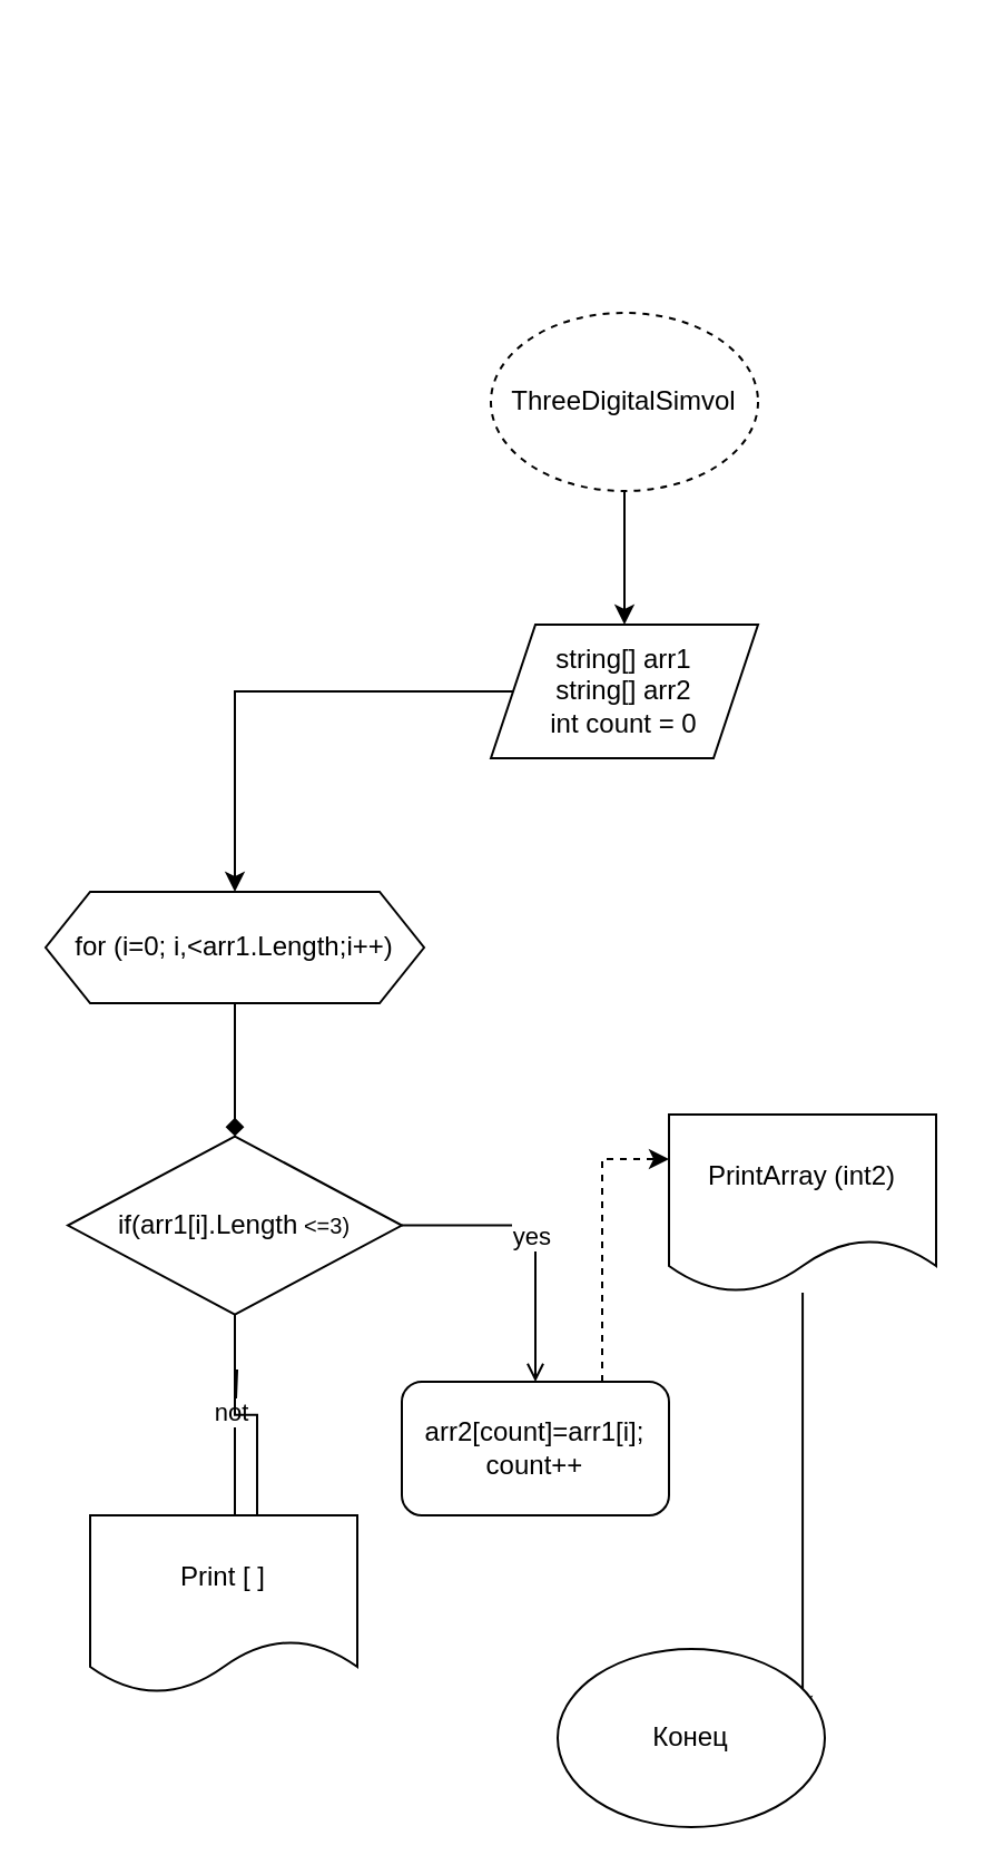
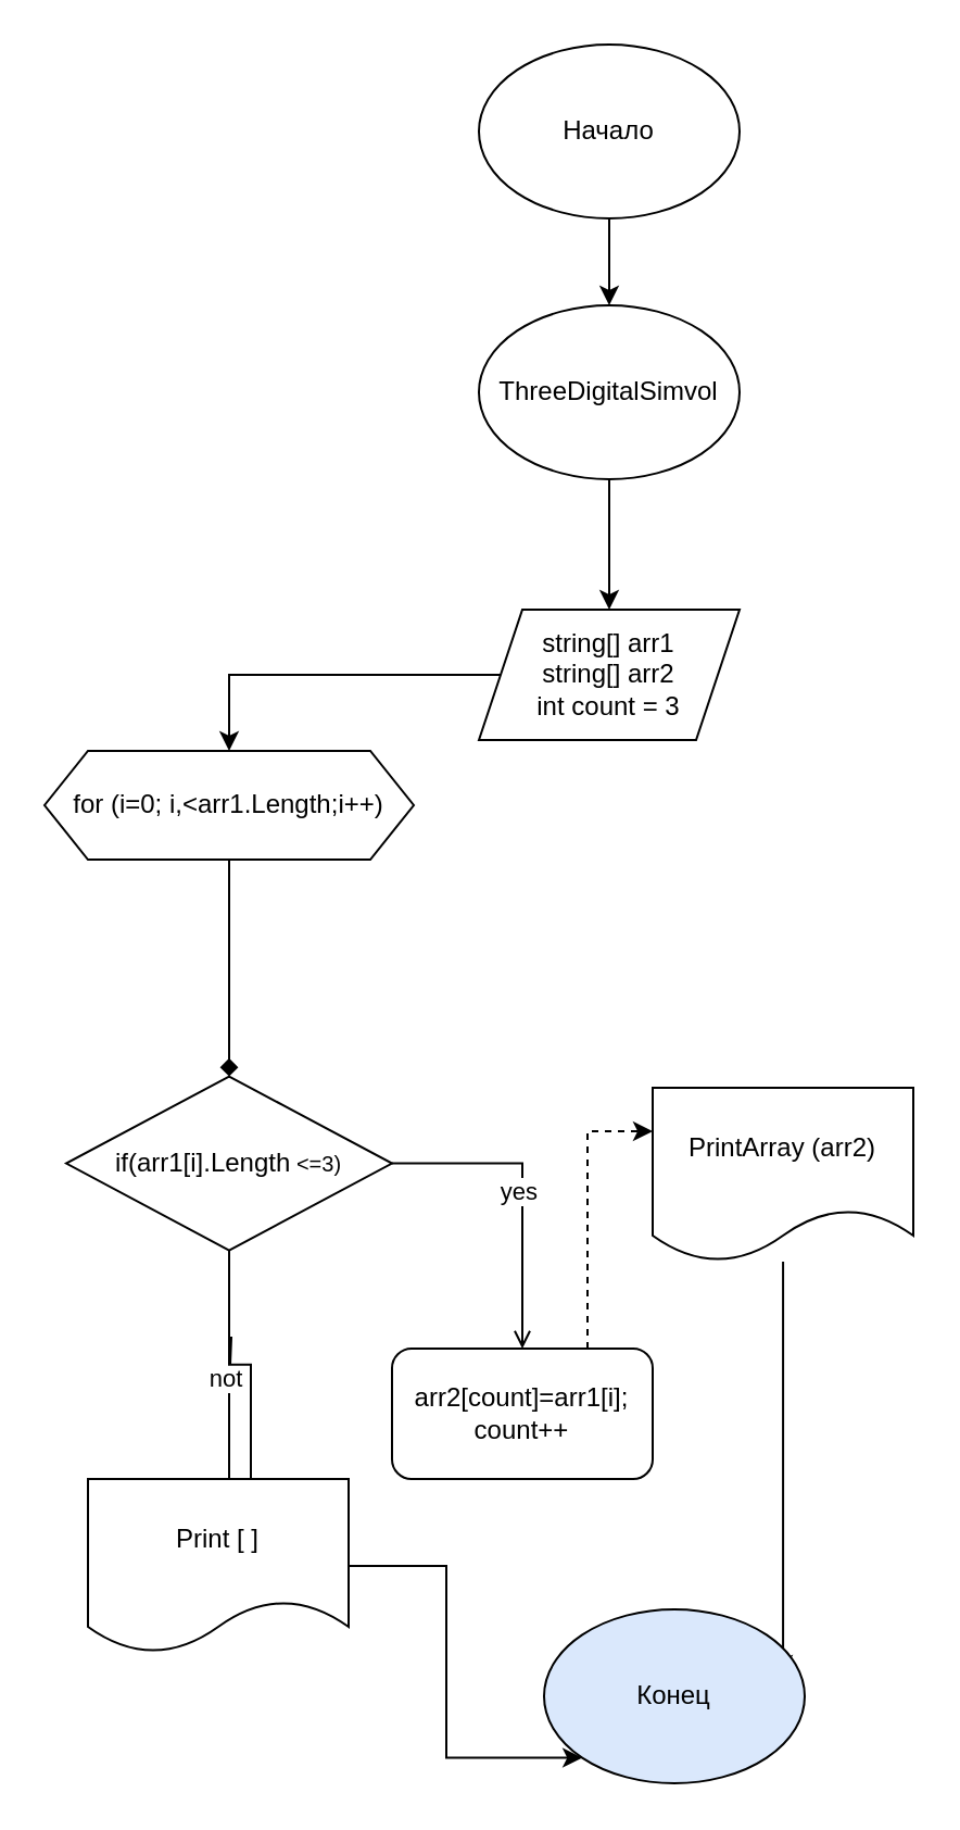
  <mxCell id="0" />
  <mxCell id="1" parent="0" />
+ <mxCell id="2" style="edgeStyle=orthogonalEdgeStyle;rounded=0;orthogonalLoop=1;jettySize=auto;html=1;exitX=0.5;exitY=1;exitDx=0;exitDy=0;entryX=0.5;entryY=0;entryDx=0;entryDy=0;" edge="1" parent="1" source="3" target="5"><mxGeometry relative="1" as="geometry" /></mxCell>
+ <mxCell id="3" value="Начало" style="ellipse;whiteSpace=wrap;html=1;" vertex="1" parent="1"><mxGeometry x="220" y="20" width="120" height="80" as="geometry" /></mxCell>
  <mxCell id="4" style="edgeStyle=orthogonalEdgeStyle;rounded=0;orthogonalLoop=1;jettySize=auto;html=1;exitX=0.5;exitY=1;exitDx=0;exitDy=0;entryX=0.5;entryY=0;entryDx=0;entryDy=0;" edge="1" parent="1" source="5" target="7"><mxGeometry relative="1" as="geometry" /></mxCell>
- <mxCell id="5" value="ThreeDigitalSimvol" style="ellipse;whiteSpace=wrap;html=1;dashed=1;" vertex="1" parent="1"><mxGeometry x="220" y="140" width="120" height="80" as="geometry" /></mxCell>
+ <mxCell id="5" value="ThreeDigitalSimvol" style="ellipse;whiteSpace=wrap;html=1;" vertex="1" parent="1"><mxGeometry x="220" y="140" width="120" height="80" as="geometry" /></mxCell>
  <mxCell id="6" style="edgeStyle=orthogonalEdgeStyle;rounded=0;orthogonalLoop=1;jettySize=auto;html=1;exitX=0;exitY=0.5;exitDx=0;exitDy=0;entryX=0.5;entryY=0;entryDx=0;entryDy=0;" edge="1" parent="1" source="7" target="9"><mxGeometry relative="1" as="geometry" /></mxCell>
- <mxCell id="7" value="string[] arr1&lt;br&gt;string[] arr2&lt;br&gt;int count = 0" style="shape=parallelogram;perimeter=parallelogramPerimeter;whiteSpace=wrap;html=1;fixedSize=1;" vertex="1" parent="1"><mxGeometry x="220" y="280" width="120" height="60" as="geometry" /></mxCell>
+ <mxCell id="7" value="string[] arr1&lt;br&gt;string[] arr2&lt;br&gt;int count = 3" style="shape=parallelogram;perimeter=parallelogramPerimeter;whiteSpace=wrap;html=1;fixedSize=1;" vertex="1" parent="1"><mxGeometry x="220" y="280" width="120" height="60" as="geometry" /></mxCell>
  <mxCell id="8" style="edgeStyle=orthogonalEdgeStyle;rounded=0;orthogonalLoop=1;jettySize=auto;html=1;exitX=0.5;exitY=1;exitDx=0;exitDy=0;endArrow=diamond;" edge="1" parent="1" source="9" target="15"><mxGeometry relative="1" as="geometry" /></mxCell>
- <mxCell id="9" value="for (i=0; i,&amp;lt;arr1.Length;i++)" style="shape=hexagon;perimeter=hexagonPerimeter2;whiteSpace=wrap;html=1;fixedSize=1;" vertex="1" parent="1"><mxGeometry x="20" y="400" width="170" height="50" as="geometry" /></mxCell>
+ <mxCell id="9" value="for (i=0; i,&amp;lt;arr1.Length;i++)" style="shape=hexagon;perimeter=hexagonPerimeter2;whiteSpace=wrap;html=1;fixedSize=1;" vertex="1" parent="1"><mxGeometry x="20" y="345" width="170" height="50" as="geometry" /></mxCell>
  <mxCell id="10" style="edgeStyle=orthogonalEdgeStyle;rounded=0;orthogonalLoop=1;jettySize=auto;html=1;entryX=0.917;entryY=0.375;entryDx=0;entryDy=0;entryPerimeter=0;" edge="1" parent="1" source="11" target="18"><mxGeometry relative="1" as="geometry" /></mxCell>
- <mxCell id="11" value="PrintArray (int2)" style="shape=document;whiteSpace=wrap;html=1;boundedLbl=1;" vertex="1" parent="1"><mxGeometry x="300" y="500" width="120" height="80" as="geometry" /></mxCell>
+ <mxCell id="11" value="PrintArray (arr2)" style="shape=document;whiteSpace=wrap;html=1;boundedLbl=1;" vertex="1" parent="1"><mxGeometry x="300" y="500" width="120" height="80" as="geometry" /></mxCell>
  <mxCell id="12" value="yes&amp;nbsp;" style="edgeStyle=orthogonalEdgeStyle;rounded=0;orthogonalLoop=1;jettySize=auto;html=1;exitX=1;exitY=0.5;exitDx=0;exitDy=0;entryX=0.5;entryY=0;entryDx=0;entryDy=0;endArrow=open;" edge="1" parent="1" source="15" target="17"><mxGeometry relative="1" as="geometry" /></mxCell>
  <mxCell id="13" value="not&amp;nbsp;" style="edgeStyle=orthogonalEdgeStyle;rounded=0;orthogonalLoop=1;jettySize=auto;html=1;entryX=0.5;entryY=0;entryDx=0;entryDy=0;" edge="1" parent="1" source="20"><mxGeometry relative="1" as="geometry"><mxPoint x="105" y="640" as="targetPoint" /><Array as="points"><mxPoint x="105" y="615" /><mxPoint x="106" y="615" /></Array></mxGeometry></mxCell>
  <mxCell id="14" style="edgeStyle=orthogonalEdgeStyle;rounded=0;orthogonalLoop=1;jettySize=auto;html=1;exitX=0.5;exitY=1;exitDx=0;exitDy=0;entryX=0.625;entryY=0.125;entryDx=0;entryDy=0;entryPerimeter=0;" edge="1" parent="1" source="15" target="20"><mxGeometry relative="1" as="geometry" /></mxCell>
- <mxCell id="15" value="if(arr1[i].Length&lt;span style=&quot;font-size: 10px;&quot;&gt;&amp;nbsp;&amp;lt;=3)&lt;/span&gt;" style="rhombus;whiteSpace=wrap;html=1;" vertex="1" parent="1"><mxGeometry x="30" y="509.78" width="150" height="80" as="geometry" /></mxCell>
+ <mxCell id="15" value="if(arr1[i].Length&lt;span style=&quot;font-size: 10px;&quot;&gt;&amp;nbsp;&amp;lt;=3)&lt;/span&gt;" style="rhombus;whiteSpace=wrap;html=1;" vertex="1" parent="1"><mxGeometry x="30" y="494.78" width="150" height="80" as="geometry" /></mxCell>
  <mxCell id="16" style="edgeStyle=orthogonalEdgeStyle;rounded=0;orthogonalLoop=1;jettySize=auto;html=1;exitX=0.75;exitY=0;exitDx=0;exitDy=0;entryX=0;entryY=0.25;entryDx=0;entryDy=0;dashed=1;" edge="1" parent="1" source="17" target="11"><mxGeometry relative="1" as="geometry" /></mxCell>
  <mxCell id="17" value="arr2[count]=arr1[i];&lt;br&gt;count++" style="whiteSpace=wrap;html=1;rounded=1;" vertex="1" parent="1"><mxGeometry x="180" y="620" width="120" height="60" as="geometry" /></mxCell>
- <mxCell id="18" value="Конец" style="ellipse;whiteSpace=wrap;html=1;" vertex="1" parent="1"><mxGeometry x="250" y="740" width="120" height="80" as="geometry" /></mxCell>
+ <mxCell id="18" value="Конец" style="ellipse;whiteSpace=wrap;html=1;fillColor=#dae8fc;" vertex="1" parent="1"><mxGeometry x="250" y="740" width="120" height="80" as="geometry" /></mxCell>
+ <mxCell id="19" style="edgeStyle=orthogonalEdgeStyle;rounded=0;orthogonalLoop=1;jettySize=auto;html=1;entryX=0;entryY=1;entryDx=0;entryDy=0;" edge="1" parent="1" source="20" target="18"><mxGeometry relative="1" as="geometry" /></mxCell>
  <mxCell id="20" value="Print [ ]" style="shape=document;whiteSpace=wrap;html=1;boundedLbl=1;" vertex="1" parent="1"><mxGeometry x="40" y="680" width="120" height="80" as="geometry" /></mxCell>
